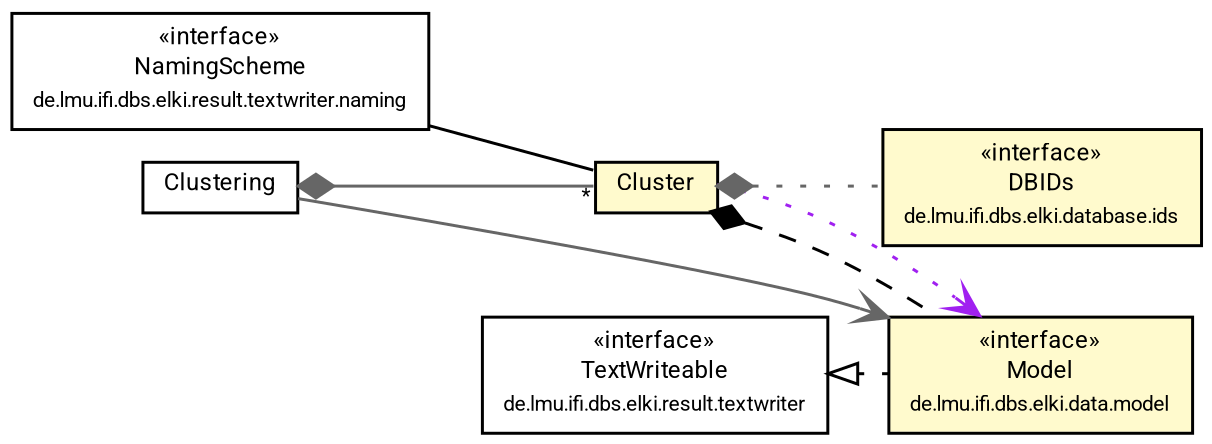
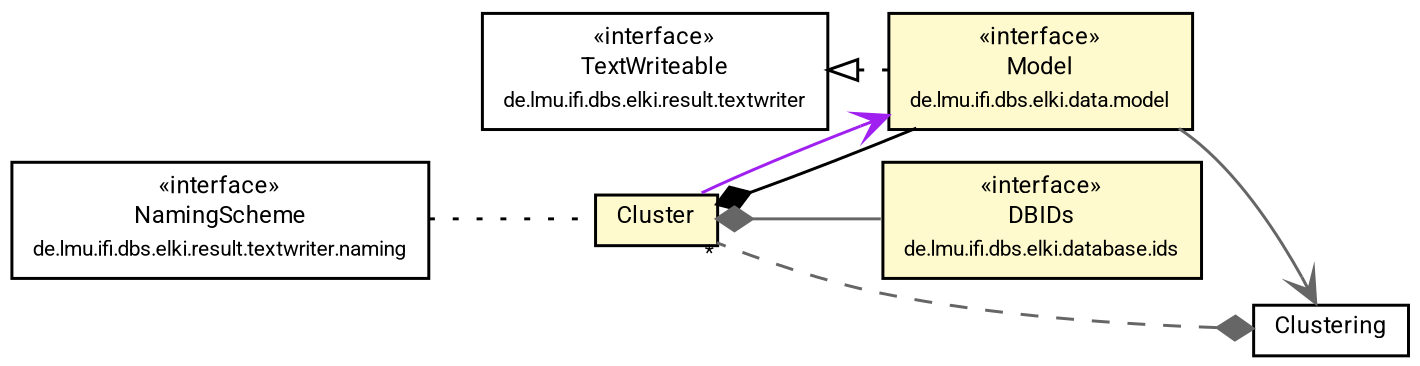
  digraph {
    nodesep=0.15
    rankdir=LR
    ranksep=0.25
    node [fontcolor=black fontname=Roboto fontsize=8 margin=0 shape=plaintext]
    edge [arrowhead=none color=black fontname=Roboto fontsize=7 labelfontname=Roboto labelfontsize=7 style=solid weight=6 dir=back]
    n1 [height=0 label=<<table title="de.lmu.ifi.dbs.elki.result.textwriter.naming.NamingScheme" border="0" cellborder="1" cellspacing="0" cellpadding="2" href="../result/textwriter/naming/NamingScheme.html" target="_parent"> 		<tr><td><table border="0" cellspacing="0" cellpadding="1"> 		<tr><td align="center" balign="center"> &#171;interface&#187; </td></tr> 		<tr><td align="center" balign="center"> <font face="Roboto">NamingScheme</font> </td></tr> 		<tr><td align="center" balign="center"> <font face="Roboto" point-size="7.0">de.lmu.ifi.dbs.elki.result.textwriter.naming</font> </td></tr> 		</table></td></tr> 		</table>> width=0]
    n2 [height=0 label=<<table title="de.lmu.ifi.dbs.elki.data.Cluster" border="0" cellborder="1" cellspacing="0" cellpadding="2" bgcolor="lemonChiffon" href="Cluster.html" target="_parent"> 		<tr><td><table border="0" cellspacing="0" cellpadding="1"> 		<tr><td align="center" balign="center"> <font face="Roboto">Cluster</font> </td></tr> 		</table></td></tr> 		</table>> width=0]
    n3 [height=0 label=<<table title="de.lmu.ifi.dbs.elki.data.model.Model" border="0" cellborder="1" cellspacing="0" cellpadding="2" bgcolor="LemonChiffon" href="model/Model.html" target="_parent"> 		<tr><td><table border="0" cellspacing="0" cellpadding="1"> 		<tr><td align="center" balign="center"> &#171;interface&#187; </td></tr> 		<tr><td align="center" balign="center"> <font face="Roboto">Model</font> </td></tr> 		<tr><td align="center" balign="center"> <font face="Roboto" point-size="7.0">de.lmu.ifi.dbs.elki.data.model</font> </td></tr> 		</table></td></tr> 		</table>> width=0]
    n4 [height=0 label=<<table title="de.lmu.ifi.dbs.elki.database.ids.DBIDs" border="0" cellborder="1" cellspacing="0" cellpadding="2" bgcolor="LemonChiffon" href="../database/ids/DBIDs.html" target="_parent"> 		<tr><td><table border="0" cellspacing="0" cellpadding="1"> 		<tr><td align="center" balign="center"> &#171;interface&#187; </td></tr> 		<tr><td align="center" balign="center"> <font face="Roboto">DBIDs</font> </td></tr> 		<tr><td align="center" balign="center"> <font face="Roboto" point-size="7.0">de.lmu.ifi.dbs.elki.database.ids</font> </td></tr> 		</table></td></tr> 		</table>> width=0]
    n5 [height=0 label=<<table title="de.lmu.ifi.dbs.elki.data.Clustering" border="0" cellborder="1" cellspacing="0" cellpadding="2" href="Clustering.html" target="_parent"> 		<tr><td><table border="0" cellspacing="0" cellpadding="1"> 		<tr><td align="center" balign="center"> <font face="Roboto">Clustering</font> </td></tr> 		</table></td></tr> 		</table>> width=0]
    n6 [height=0 label=<<table title="de.lmu.ifi.dbs.elki.result.textwriter.TextWriteable" border="0" cellborder="1" cellspacing="0" cellpadding="2" href="../result/textwriter/TextWriteable.html" target="_parent"> 		<tr><td><table border="0" cellspacing="0" cellpadding="1"> 		<tr><td align="center" balign="center"> &#171;interface&#187; </td></tr> 		<tr><td align="center" balign="center"> <font face="Roboto">TextWriteable</font> </td></tr> 		<tr><td align="center" balign="center"> <font face="Roboto" point-size="7.0">de.lmu.ifi.dbs.elki.result.textwriter</font> </td></tr> 		</table></td></tr> 		</table>> width=0]
-   n1 -> n2 [weight=2 dir=""]
-   n2 -> n3 [arrowtail=diamond style=dashed]
-   n2 -> n3 [arrowhead=open color=purple style=dotted weight=0 dir=""]
-   n2 -> n4 [arrowtail=diamond color=gray40 style=dotted]
-   n5 -> n2 [arrowtail=diamond color=gray40 headlabel="*"]
-   n5 -> n3 [arrowhead=open color=gray40 weight=0 dir=""]
+   n1 -> n2 [style=dotted weight=2 dir=""]
+   n2 -> n3 [arrowtail=diamond]
+   n2 -> n3 [arrowhead=open color=purple weight=0 dir=""]
+   n2 -> n4 [arrowtail=diamond color=gray40]
+   n5 -> n2 [arrowtail=diamond color=gray40 headlabel="*" style=dashed]
+   n3 -> n5 [arrowhead=open color=gray40 weight=0 dir=""]
    n6 -> n3 [arrowtail=empty style=dotted weight=9 arrowhead=""]
  }
